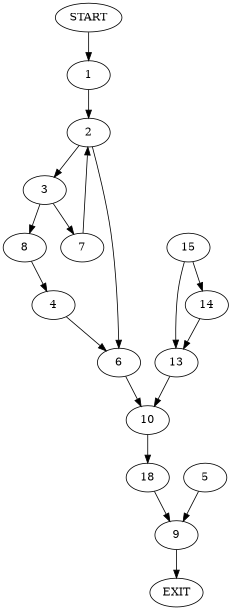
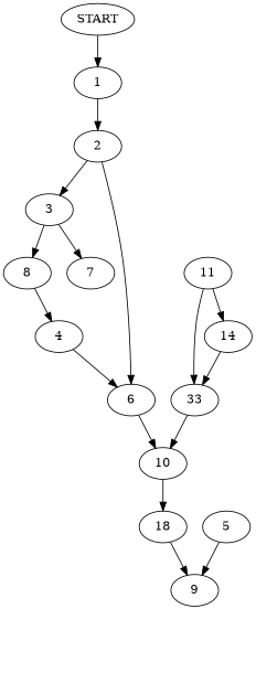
  digraph {
    n1 [label=START]
    1
    2
-   n4 [label=EXIT]
    3
    6
    7
    8
    4
    5
    9
    10
    n13 [label=18]
-   11 [label=15]
-   13
+   11
+   13 [label=33]
    14
    n1 -> 1
    1 -> 2
    2 -> 3
    2 -> 6
    3 -> 7
    3 -> 8
    6 -> 10
-   7 -> 2
    8 -> 4
    4 -> 6
    5 -> 9
-   9 -> n4
    10 -> n13
    n13 -> 9
    11 -> 13
    11 -> 14
    13 -> 10
    14 -> 13
  }
